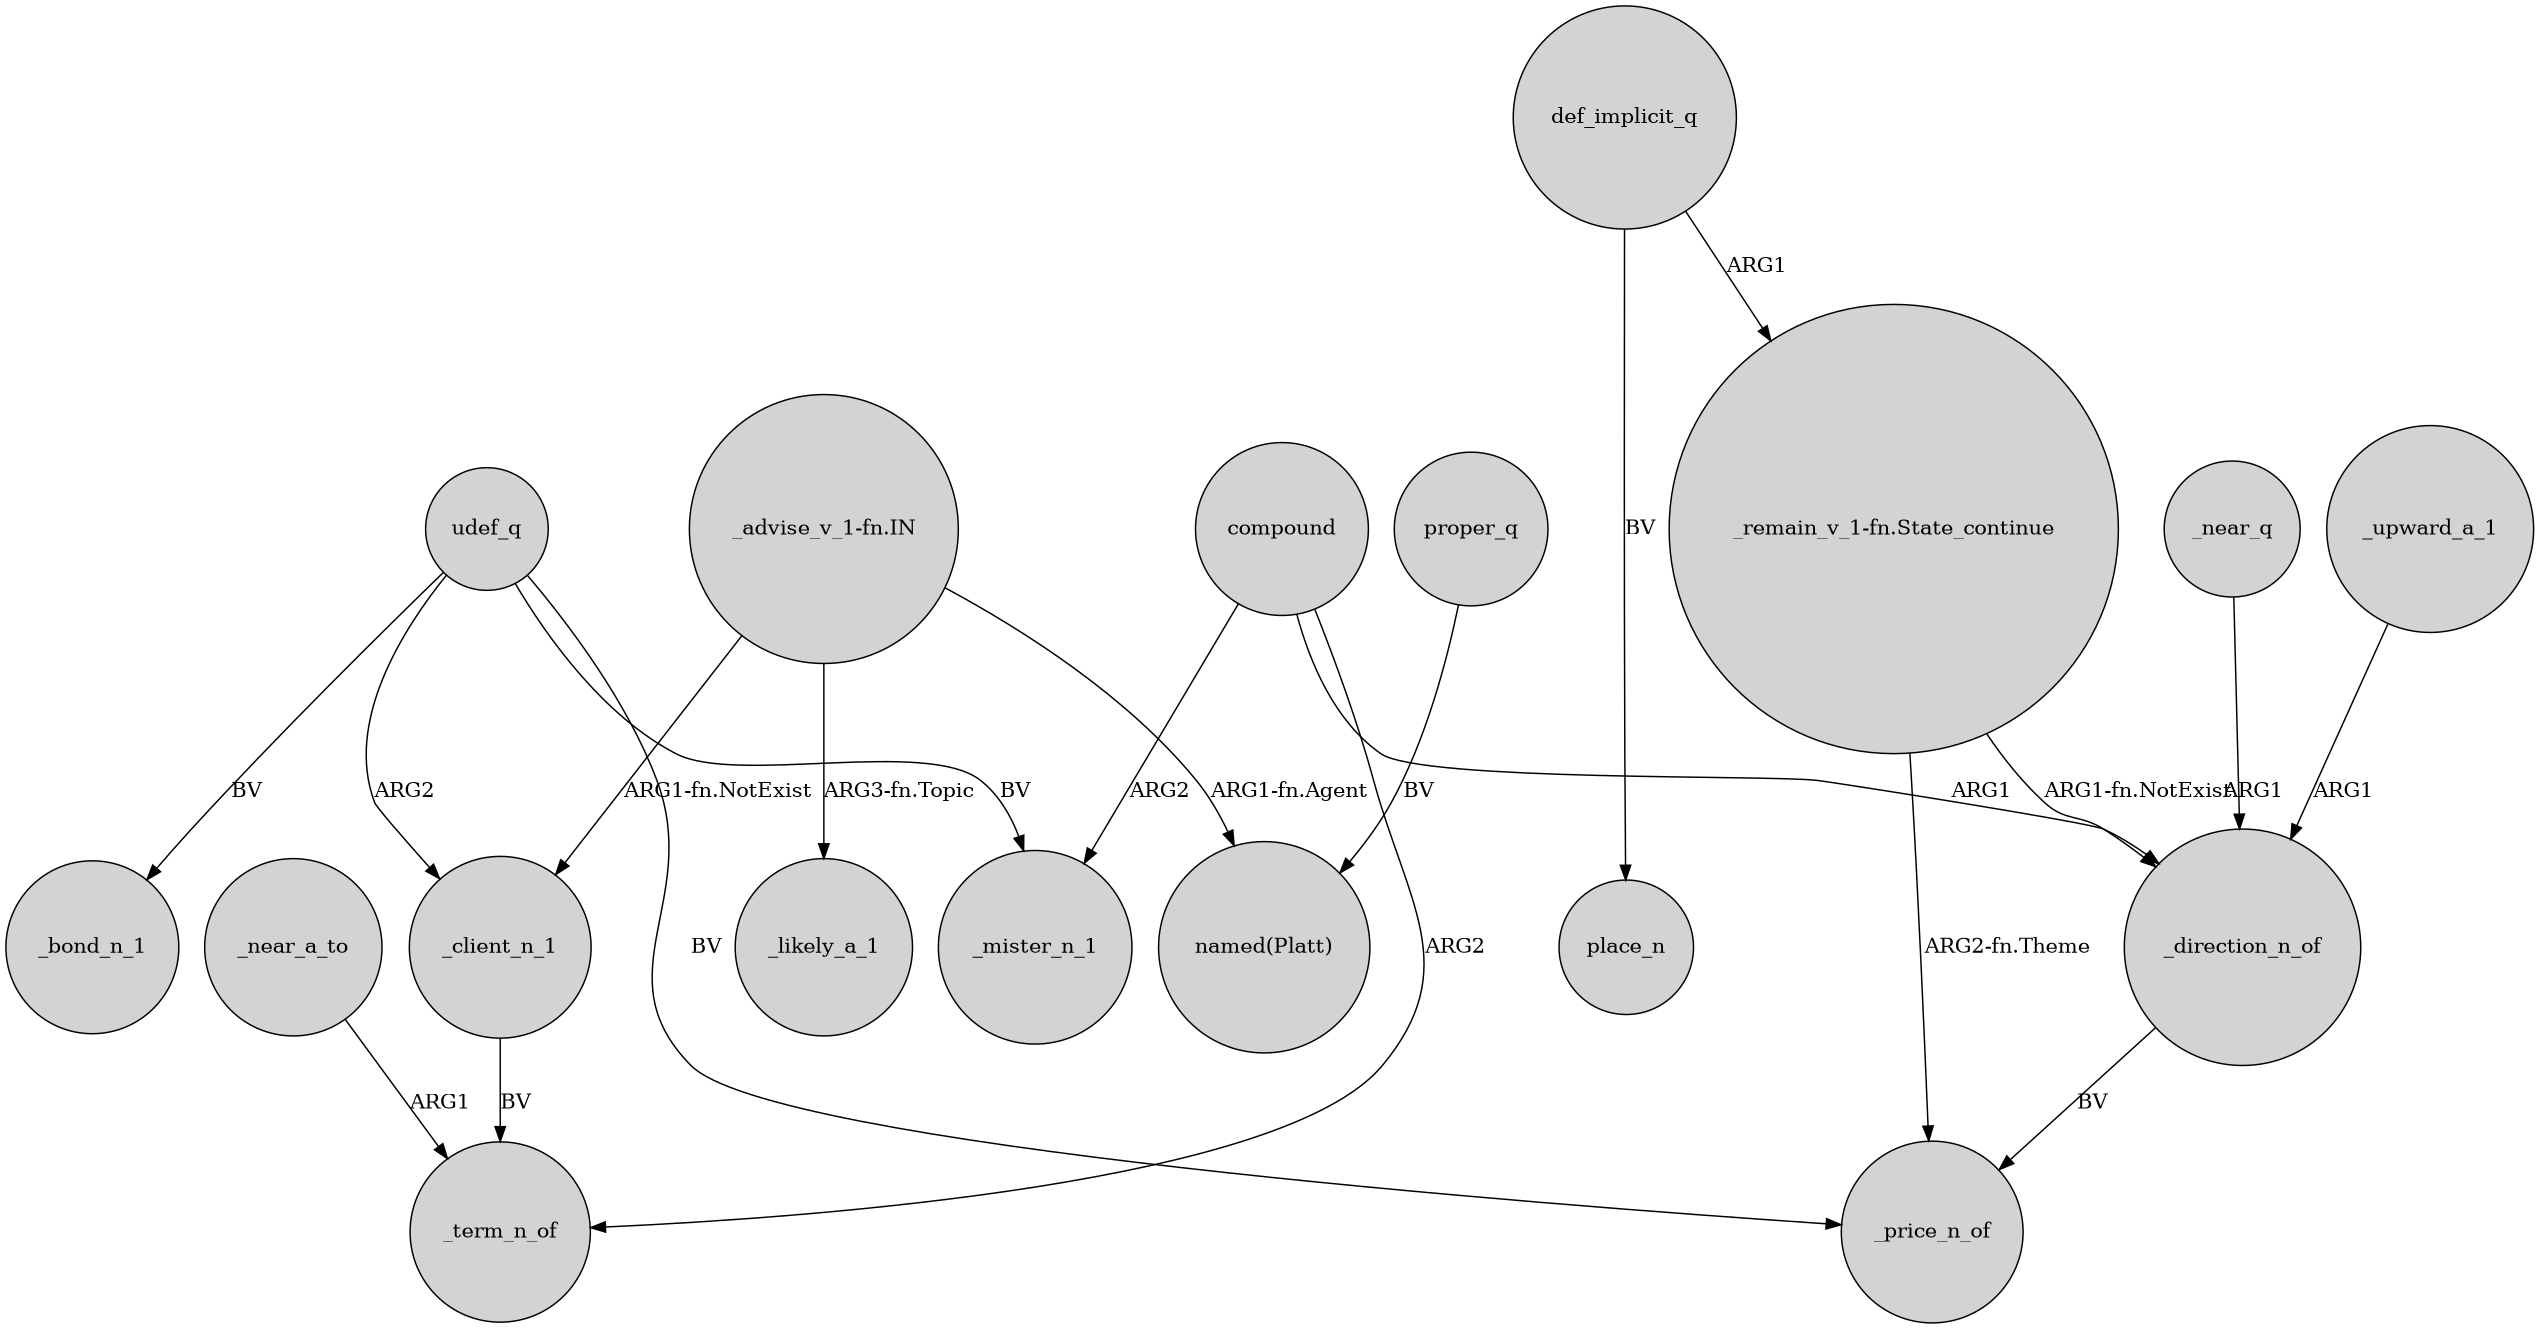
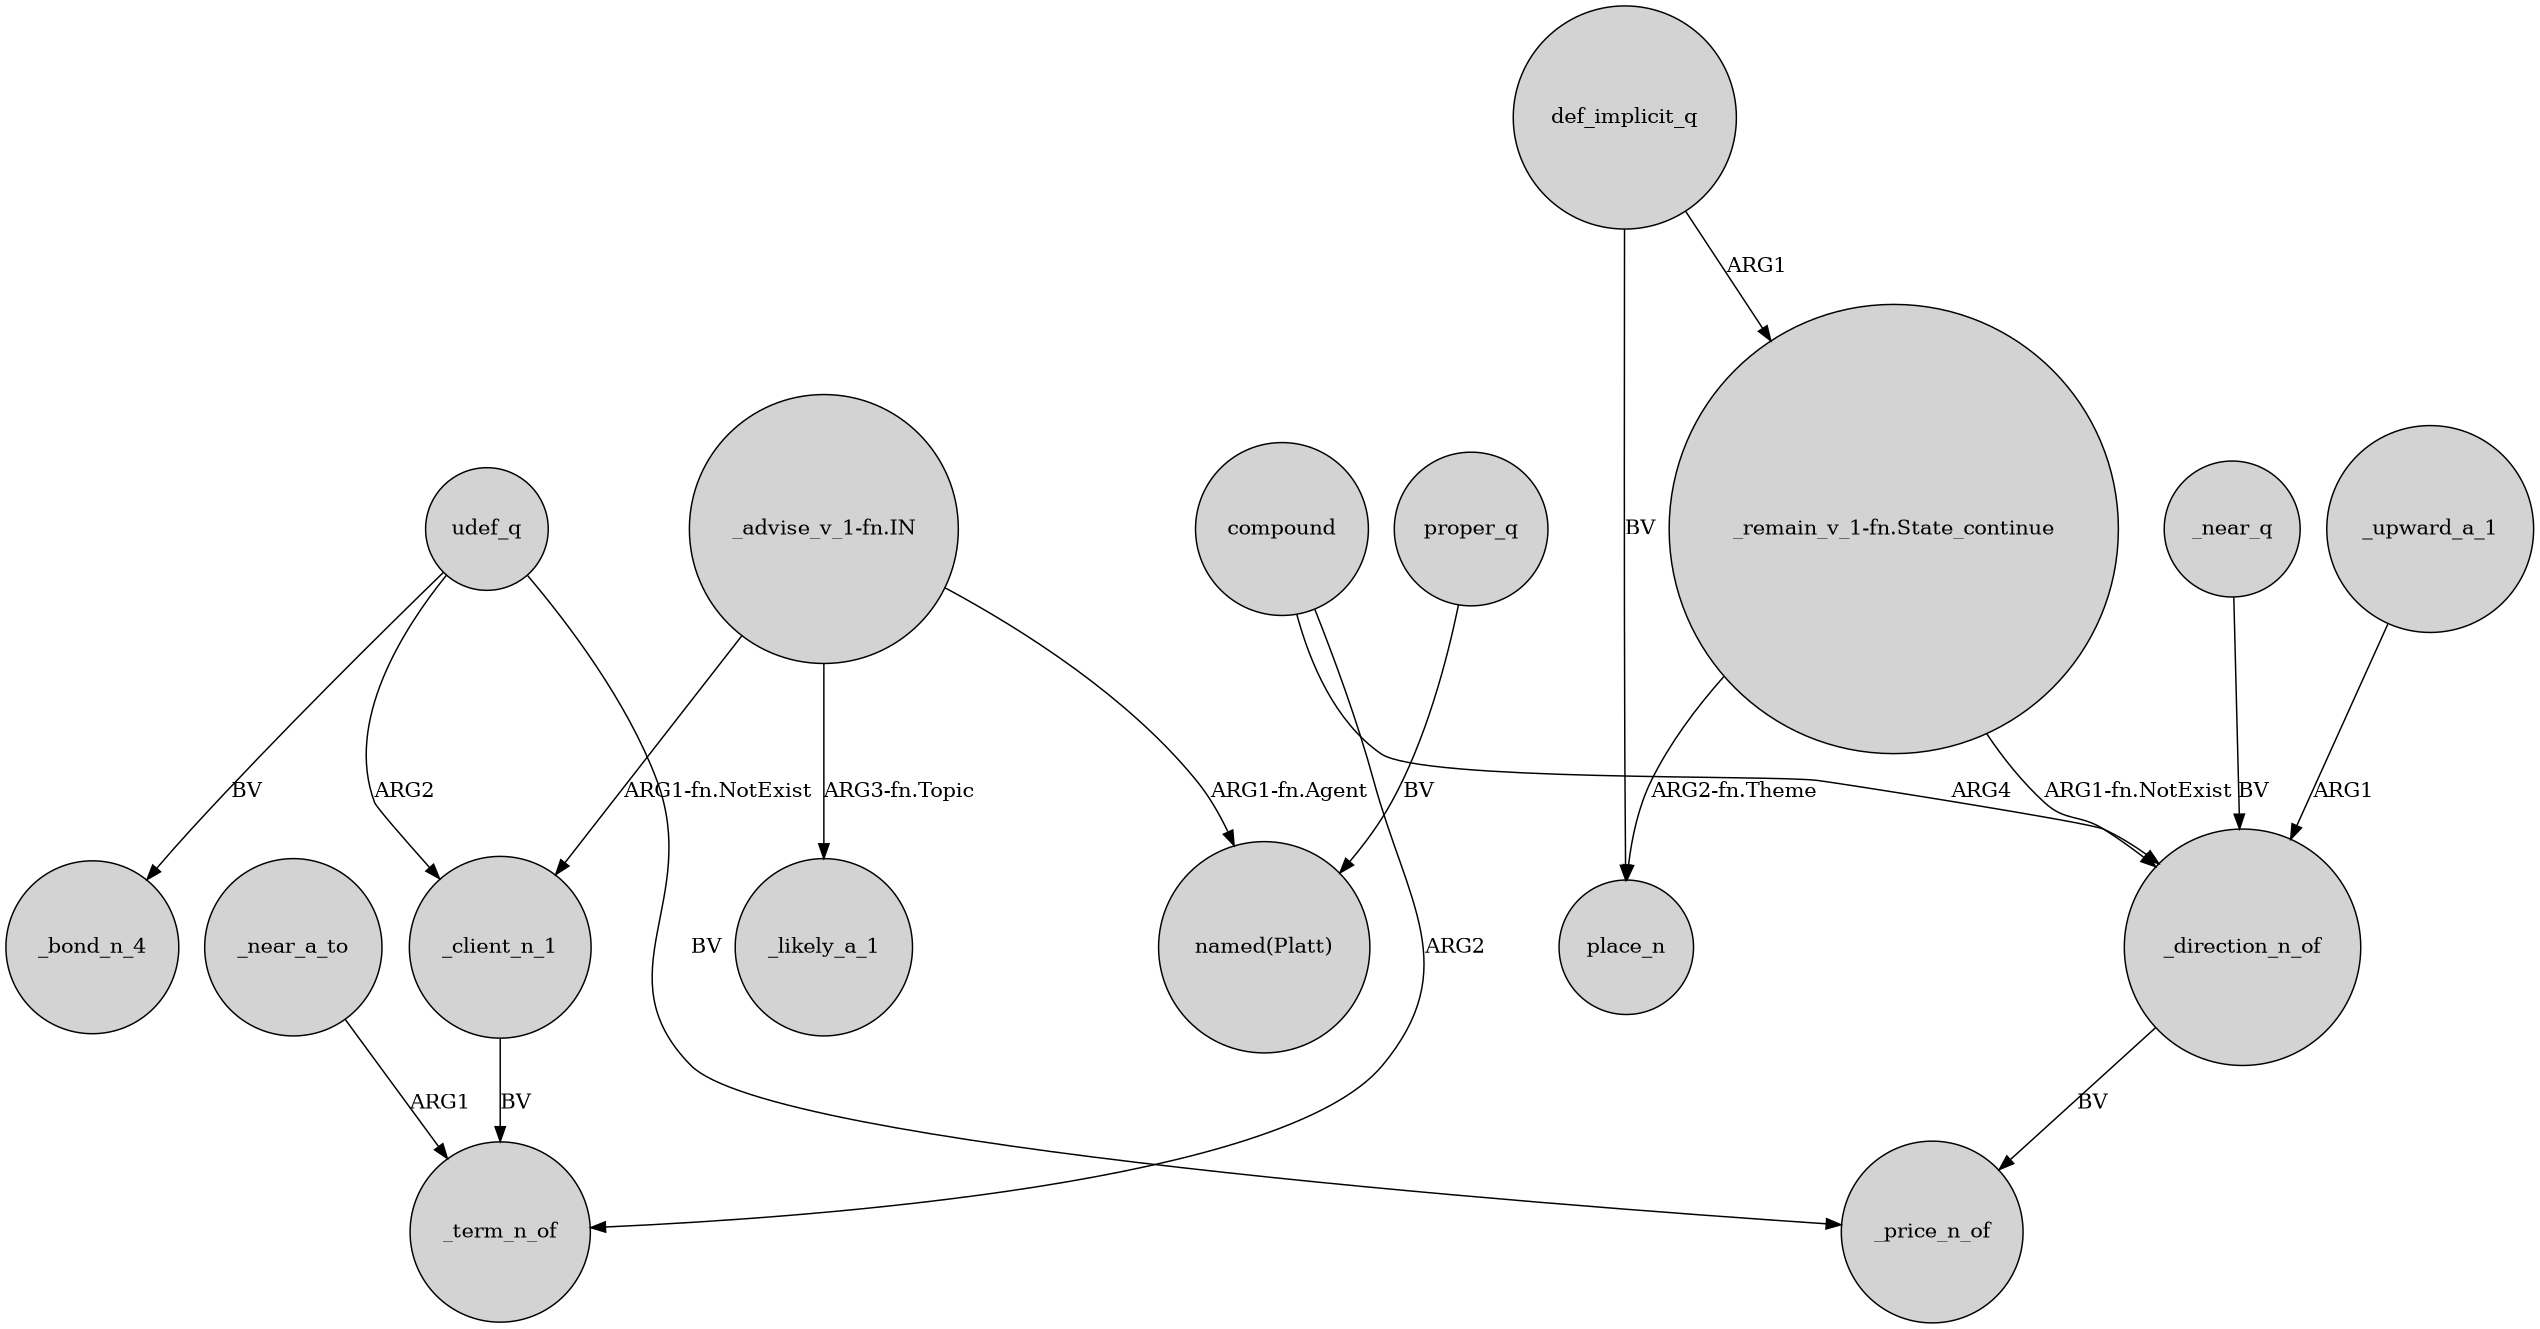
  digraph {
    node [shape=circle style=filled]
    udef_q
    _price_n_of
-   _mister_n_1
    _client_n_1
-   _bond_n_1
+   _bond_n_1 [label=_bond_n_4]
    _term_n_of
    compound
    _direction_n_of
    "_advise_v_1-fn.IN"
    "named(Platt)"
    _likely_a_1
    "_remain_v_1-fn.State_continue"
    place_n
    def_implicit_q
    n15 [label=_near_q]
    proper_q
    _upward_a_1
    _near_a_to
    udef_q -> _price_n_of [label=BV]
-   udef_q -> _mister_n_1 [label=BV]
    udef_q -> _client_n_1 [label=ARG2]
    udef_q -> _bond_n_1 [label=BV]
    _client_n_1 -> _term_n_of [label=BV]
-   compound -> _mister_n_1 [label=ARG2]
    compound -> _term_n_of [label=ARG2]
-   compound -> _direction_n_of [label=ARG1]
+   compound -> _direction_n_of [label=ARG4]
    _direction_n_of -> _price_n_of [label=BV]
    "_advise_v_1-fn.IN" -> _client_n_1 [label="ARG1-fn.NotExist"]
    "_advise_v_1-fn.IN" -> "named(Platt)" [label="ARG1-fn.Agent"]
    "_advise_v_1-fn.IN" -> _likely_a_1 [label="ARG3-fn.Topic"]
    "_remain_v_1-fn.State_continue" -> _direction_n_of [label="ARG1-fn.NotExist"]
-   "_remain_v_1-fn.State_continue" -> _price_n_of [label="ARG2-fn.Theme"]
+   "_remain_v_1-fn.State_continue" -> place_n [label="ARG2-fn.Theme"]
    def_implicit_q -> "_remain_v_1-fn.State_continue" [label=ARG1]
    def_implicit_q -> place_n [label=BV]
-   n15 -> _direction_n_of [label=ARG1]
+   n15 -> _direction_n_of [label=BV]
    proper_q -> "named(Platt)" [label=BV]
    _upward_a_1 -> _direction_n_of [label=ARG1]
    _near_a_to -> _term_n_of [label=ARG1]
  }
